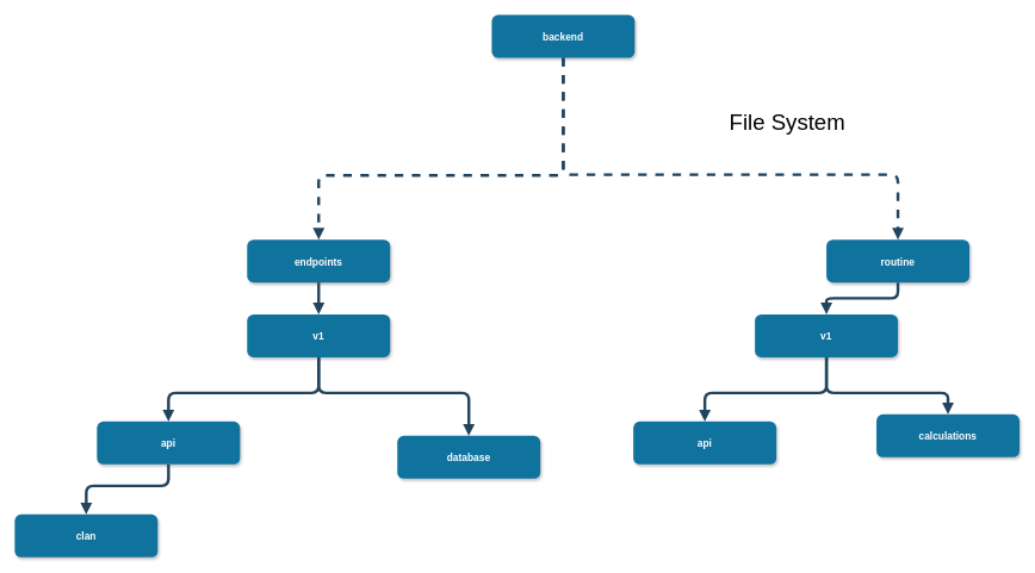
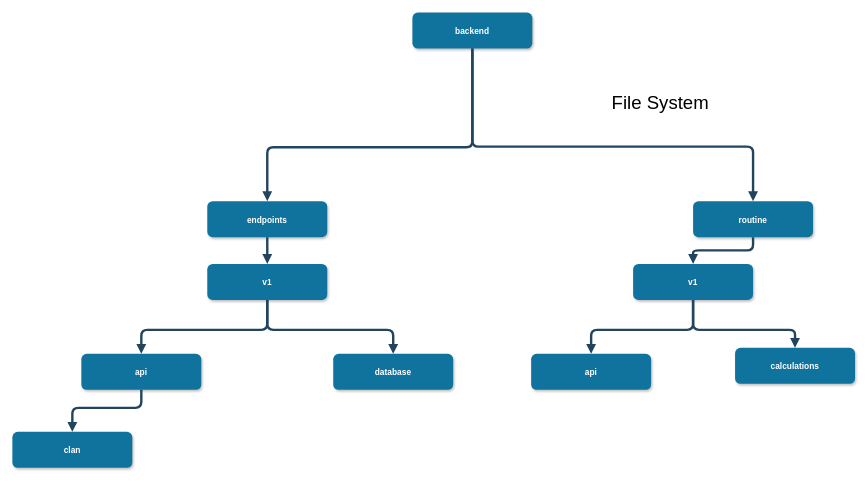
  <mxCell id="0" />
  <mxCell id="1" parent="0" />
  <mxCell id="2" value="backend" style="rounded=1;fillColor=#10739E;strokeColor=none;shadow=1;gradientColor=none;fontStyle=1;fontColor=#FFFFFF;fontSize=14;" parent="1" vertex="1"><mxGeometry x="687" y="20.5" width="200" height="60" as="geometry" /></mxCell>
  <mxCell id="3" value="endpoints" style="rounded=1;fillColor=#10739E;strokeColor=none;shadow=1;gradientColor=none;fontStyle=1;fontColor=#FFFFFF;fontSize=14;" parent="1" vertex="1"><mxGeometry x="345" y="335" width="200" height="60" as="geometry" /></mxCell>
- <mxCell id="4" value="" style="edgeStyle=elbowEdgeStyle;elbow=vertical;strokeWidth=4;endArrow=block;endFill=1;fontStyle=1;strokeColor=#23445D;exitX=0.5;exitY=1;exitDx=0;exitDy=0;dashed=1;" parent="1" source="2" target="3" edge="1"><mxGeometry x="22" y="165.5" width="100" height="100" as="geometry"><mxPoint x="787" y="220.5" as="sourcePoint" /><mxPoint x="137" y="-19.5" as="targetPoint" /><Array as="points"><mxPoint x="685" y="245" /><mxPoint x="985" y="245" /></Array></mxGeometry></mxCell>
- <mxCell id="5" value="" style="edgeStyle=elbowEdgeStyle;elbow=vertical;strokeWidth=4;endArrow=block;endFill=1;fontStyle=1;strokeColor=#23445D;exitX=0.5;exitY=1;exitDx=0;exitDy=0;entryX=0.5;entryY=0;entryDx=0;entryDy=0;dashed=1;" edge="1" parent="1" source="2" target="13"><mxGeometry x="20" y="166" width="100" height="100" as="geometry"><mxPoint x="785" y="220.5" as="sourcePoint" /><mxPoint x="1735" y="275" as="targetPoint" /><Array as="points"><mxPoint x="995" y="244" /></Array></mxGeometry></mxCell>
+ <mxCell id="4" value="" style="edgeStyle=elbowEdgeStyle;elbow=vertical;strokeWidth=4;endArrow=block;endFill=1;fontStyle=1;strokeColor=#23445D;exitX=0.5;exitY=1;exitDx=0;exitDy=0;" parent="1" source="2" target="3" edge="1"><mxGeometry x="22" y="165.5" width="100" height="100" as="geometry"><mxPoint x="787" y="220.5" as="sourcePoint" /><mxPoint x="137" y="-19.5" as="targetPoint" /><Array as="points"><mxPoint x="685" y="245" /><mxPoint x="985" y="245" /></Array></mxGeometry></mxCell>
+ <mxCell id="5" value="" style="edgeStyle=elbowEdgeStyle;elbow=vertical;strokeWidth=4;endArrow=block;endFill=1;fontStyle=1;strokeColor=#23445D;exitX=0.5;exitY=1;exitDx=0;exitDy=0;entryX=0.5;entryY=0;entryDx=0;entryDy=0;" edge="1" parent="1" source="2" target="13"><mxGeometry x="20" y="166" width="100" height="100" as="geometry"><mxPoint x="785" y="220.5" as="sourcePoint" /><mxPoint x="1735" y="275" as="targetPoint" /><Array as="points"><mxPoint x="995" y="244" /></Array></mxGeometry></mxCell>
  <mxCell id="6" value="v1" style="rounded=1;fillColor=#10739E;strokeColor=none;shadow=1;gradientColor=none;fontStyle=1;fontColor=#FFFFFF;fontSize=14;" vertex="1" parent="1"><mxGeometry x="345" y="439.5" width="200" height="60" as="geometry" /></mxCell>
  <mxCell id="7" value="api" style="rounded=1;fillColor=#10739E;strokeColor=none;shadow=1;gradientColor=none;fontStyle=1;fontColor=#FFFFFF;fontSize=14;" vertex="1" parent="1"><mxGeometry x="135" y="589.5" width="200" height="60" as="geometry" /></mxCell>
- <mxCell id="8" value="database" style="rounded=1;fillColor=#10739E;strokeColor=none;shadow=1;gradientColor=none;fontStyle=1;fontColor=#FFFFFF;fontSize=14;" vertex="1" parent="1"><mxGeometry x="555" y="609.5" width="200" height="60" as="geometry" /></mxCell>
+ <mxCell id="8" value="database" style="rounded=1;fillColor=#10739E;strokeColor=none;shadow=1;gradientColor=none;fontStyle=1;fontColor=#FFFFFF;fontSize=14;" vertex="1" parent="1"><mxGeometry x="555" y="589.5" width="200" height="60" as="geometry" /></mxCell>
  <mxCell id="9" value="" style="edgeStyle=elbowEdgeStyle;elbow=vertical;strokeWidth=4;endArrow=block;endFill=1;fontStyle=1;strokeColor=#23445D;exitX=0.5;exitY=1;exitDx=0;exitDy=0;entryX=0.5;entryY=0;entryDx=0;entryDy=0;" edge="1" parent="1" source="6" target="8"><mxGeometry x="-642" y="784.5" width="100" height="100" as="geometry"><mxPoint x="125" y="699.5" as="sourcePoint" /><mxPoint x="1073" y="893.5" as="targetPoint" /><Array as="points"><mxPoint x="465" y="549.5" /></Array></mxGeometry></mxCell>
  <mxCell id="10" value="" style="edgeStyle=elbowEdgeStyle;elbow=vertical;strokeWidth=4;endArrow=block;endFill=1;fontStyle=1;strokeColor=#23445D;exitX=0.5;exitY=1;exitDx=0;exitDy=0;entryX=0.5;entryY=0;entryDx=0;entryDy=0;" edge="1" parent="1" source="6" target="7"><mxGeometry x="-632" y="794.5" width="100" height="100" as="geometry"><mxPoint x="455" y="509.5" as="sourcePoint" /><mxPoint x="665" y="599.5" as="targetPoint" /><Array as="points"><mxPoint x="405" y="549.5" /><mxPoint x="475" y="559.5" /></Array></mxGeometry></mxCell>
  <mxCell id="11" value="clan" style="rounded=1;fillColor=#10739E;strokeColor=none;shadow=1;gradientColor=none;fontStyle=1;fontColor=#FFFFFF;fontSize=14;" vertex="1" parent="1"><mxGeometry x="20" y="719.5" width="200" height="60" as="geometry" /></mxCell>
  <mxCell id="12" value="" style="edgeStyle=elbowEdgeStyle;elbow=vertical;strokeWidth=4;endArrow=block;endFill=1;fontStyle=1;strokeColor=#23445D;exitX=0.5;exitY=1;exitDx=0;exitDy=0;entryX=0.5;entryY=0;entryDx=0;entryDy=0;" edge="1" parent="1" source="7" target="11"><mxGeometry x="-842" y="974.5" width="100" height="100" as="geometry"><mxPoint x="235" y="679.5" as="sourcePoint" /><mxPoint x="25" y="769.5" as="targetPoint" /><Array as="points"><mxPoint x="175" y="679.5" /><mxPoint x="265" y="739.5" /></Array></mxGeometry></mxCell>
  <mxCell id="13" value="routine" style="rounded=1;fillColor=#10739E;strokeColor=none;shadow=1;gradientColor=none;fontStyle=1;fontColor=#FFFFFF;fontSize=14;" vertex="1" parent="1"><mxGeometry x="1155" y="335" width="200" height="60" as="geometry" /></mxCell>
  <mxCell id="14" value="" style="edgeStyle=elbowEdgeStyle;elbow=vertical;strokeWidth=4;endArrow=block;endFill=1;fontStyle=1;strokeColor=#23445D;exitX=0.5;exitY=1;exitDx=0;exitDy=0;entryX=0.5;entryY=0;entryDx=0;entryDy=0;" edge="1" parent="1" source="3" target="6"><mxGeometry x="-632" y="794.5" width="100" height="100" as="geometry"><mxPoint x="455" y="509.5" as="sourcePoint" /><mxPoint x="665" y="599.5" as="targetPoint" /><Array as="points" /></mxGeometry></mxCell>
  <mxCell id="15" value="v1" style="rounded=1;fillColor=#10739E;strokeColor=none;shadow=1;gradientColor=none;fontStyle=1;fontColor=#FFFFFF;fontSize=14;" vertex="1" parent="1"><mxGeometry x="1055" y="439.5" width="200" height="60" as="geometry" /></mxCell>
  <mxCell id="16" value="" style="edgeStyle=elbowEdgeStyle;elbow=vertical;strokeWidth=4;endArrow=block;endFill=1;fontStyle=1;strokeColor=#23445D;exitX=0.5;exitY=1;exitDx=0;exitDy=0;entryX=0.5;entryY=0;entryDx=0;entryDy=0;" edge="1" parent="1" source="13" target="15"><mxGeometry x="-622" y="804.5" width="100" height="100" as="geometry"><mxPoint x="455" y="405.5" as="sourcePoint" /><mxPoint x="455" y="449.5" as="targetPoint" /><Array as="points" /></mxGeometry></mxCell>
  <mxCell id="17" value="api" style="rounded=1;fillColor=#10739E;strokeColor=none;shadow=1;gradientColor=none;fontStyle=1;fontColor=#FFFFFF;fontSize=14;" vertex="1" parent="1"><mxGeometry x="885" y="589.5" width="200" height="60" as="geometry" /></mxCell>
  <mxCell id="18" value="calculations" style="rounded=1;fillColor=#10739E;strokeColor=none;shadow=1;gradientColor=none;fontStyle=1;fontColor=#FFFFFF;fontSize=14;" vertex="1" parent="1"><mxGeometry x="1225" y="579.5" width="200" height="60" as="geometry" /></mxCell>
  <mxCell id="19" value="" style="edgeStyle=elbowEdgeStyle;elbow=vertical;strokeWidth=4;endArrow=block;endFill=1;fontStyle=1;strokeColor=#23445D;exitX=0.5;exitY=1;exitDx=0;exitDy=0;entryX=0.5;entryY=0;entryDx=0;entryDy=0;" edge="1" parent="1" source="15" target="18"><mxGeometry x="-632" y="794.5" width="100" height="100" as="geometry"><mxPoint x="455" y="509.5" as="sourcePoint" /><mxPoint x="665" y="599.5" as="targetPoint" /><Array as="points"><mxPoint x="1295" y="549.5" /><mxPoint x="1295" y="519.5" /></Array></mxGeometry></mxCell>
  <mxCell id="20" value="" style="edgeStyle=elbowEdgeStyle;elbow=vertical;strokeWidth=4;endArrow=block;endFill=1;fontStyle=1;strokeColor=#23445D;exitX=0.5;exitY=1;exitDx=0;exitDy=0;entryX=0.5;entryY=0;entryDx=0;entryDy=0;" edge="1" parent="1" source="15" target="17"><mxGeometry x="-622" y="804.5" width="100" height="100" as="geometry"><mxPoint x="1165" y="509.5" as="sourcePoint" /><mxPoint x="1355" y="599.5" as="targetPoint" /><Array as="points"><mxPoint x="1125" y="549.5" /><mxPoint x="1305" y="529.5" /></Array></mxGeometry></mxCell>
  <mxCell id="21" value="" style="shape=image;verticalLabelPosition=bottom;labelBackgroundColor=default;verticalAlign=top;aspect=fixed;imageAspect=0;image=https://user-images.githubusercontent.com/727262/40395108-6bcc327a-5e1e-11e8-9f76-3917983b8563.png;" vertex="1" parent="1"><mxGeometry x="795" y="75" width="214.92" height="190" as="geometry" /></mxCell>
  <mxCell id="22" value="&lt;font style=&quot;font-size: 31px;&quot;&gt;File System&lt;/font&gt;" style="text;html=1;align=center;verticalAlign=middle;resizable=0;points=[];autosize=1;strokeColor=none;fillColor=none;" vertex="1" parent="1"><mxGeometry x="1005" y="145" width="190" height="50" as="geometry" /></mxCell>
